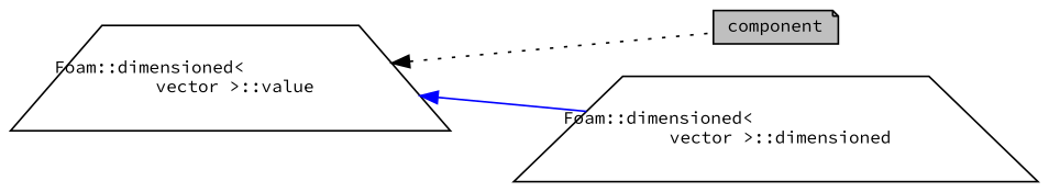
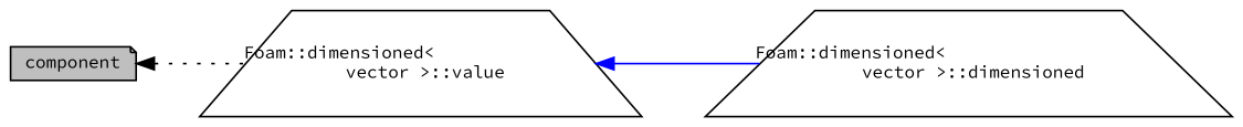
  digraph {
    fontname="Source Code Pro"
    rankdir=LR
    node [color=black fontname="Source Code Pro" fontsize=10 shape=trapezium]
    edge [dir=back fontname="Source Code Pro" fontsize=10 labelfontname=FreeSans labelfontsize=10]
    n1 [fillcolor=grey75 fontcolor=black height=0.2 label=component shape=note style=filled width=0.4]
    n2 [height=0.2 label="Foam::dimensioned\<\l vector \>::value" width=0.4]
    n3 [height=0.2 label="Foam::dimensioned\<\l vector \>::dimensioned" width=0.4]
-   n2 -> n1 [color=black style=dotted]
+   n1 -> n2 [color=black style=dotted]
    n2 -> n3 [color=blue style=solid]
  }
